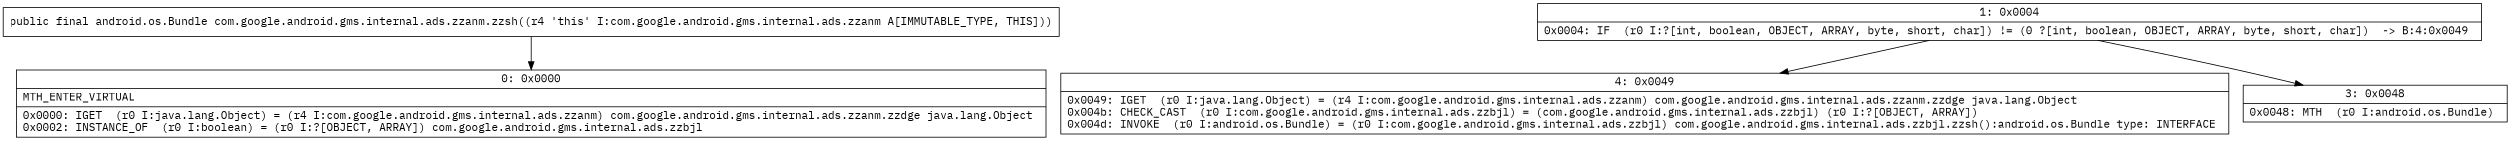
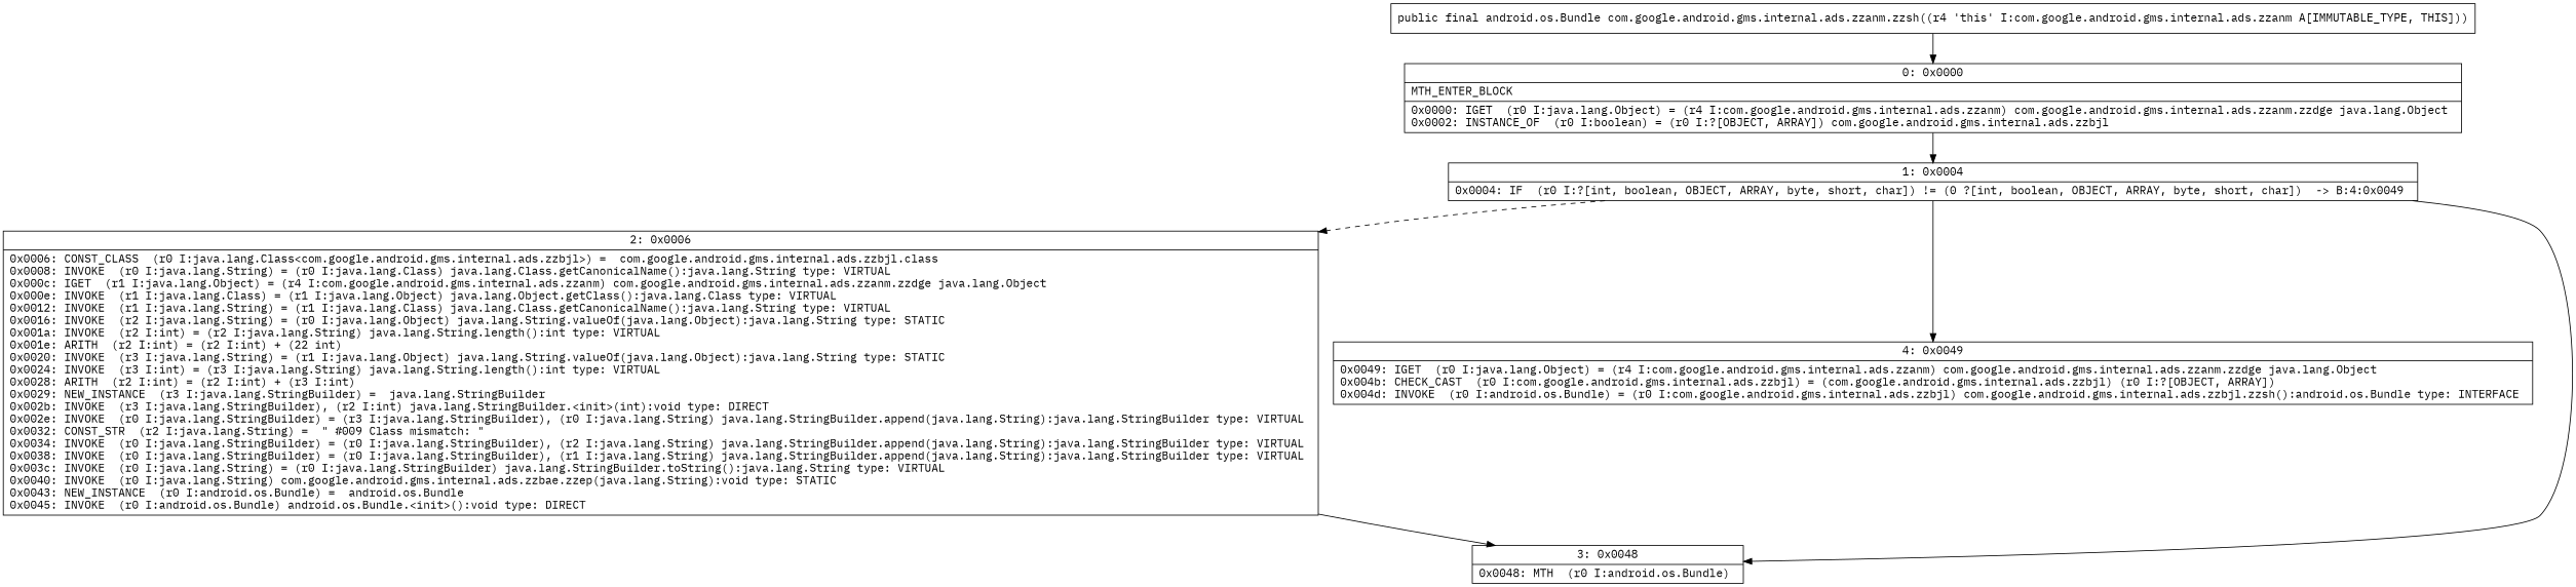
  digraph {
    fontname="IBM Plex Mono"
    node [fontname="IBM Plex Mono" shape=record]
    edge [fontname="IBM Plex Mono"]
-   n1 [label="{0\:\ 0x0000|MTH_ENTER_VIRTUAL\l|0x0000: IGET  (r0 I:java.lang.Object) = (r4 I:com.google.android.gms.internal.ads.zzanm) com.google.android.gms.internal.ads.zzanm.zzdge java.lang.Object \l0x0002: INSTANCE_OF  (r0 I:boolean) = (r0 I:?[OBJECT, ARRAY]) com.google.android.gms.internal.ads.zzbjl \l}"]
+   n1 [label="{0\:\ 0x0000|MTH_ENTER_BLOCK\l|0x0000: IGET  (r0 I:java.lang.Object) = (r4 I:com.google.android.gms.internal.ads.zzanm) com.google.android.gms.internal.ads.zzanm.zzdge java.lang.Object \l0x0002: INSTANCE_OF  (r0 I:boolean) = (r0 I:?[OBJECT, ARRAY]) com.google.android.gms.internal.ads.zzbjl \l}"]
    n2 [label="{1\:\ 0x0004|0x0004: IF  (r0 I:?[int, boolean, OBJECT, ARRAY, byte, short, char]) != (0 ?[int, boolean, OBJECT, ARRAY, byte, short, char])  \-\> B:4:0x0049 \l}"]
+   n3 [label="{2\:\ 0x0006|0x0006: CONST_CLASS  (r0 I:java.lang.Class\<com.google.android.gms.internal.ads.zzbjl\>) =  com.google.android.gms.internal.ads.zzbjl.class \l0x0008: INVOKE  (r0 I:java.lang.String) = (r0 I:java.lang.Class) java.lang.Class.getCanonicalName():java.lang.String type: VIRTUAL \l0x000c: IGET  (r1 I:java.lang.Object) = (r4 I:com.google.android.gms.internal.ads.zzanm) com.google.android.gms.internal.ads.zzanm.zzdge java.lang.Object \l0x000e: INVOKE  (r1 I:java.lang.Class) = (r1 I:java.lang.Object) java.lang.Object.getClass():java.lang.Class type: VIRTUAL \l0x0012: INVOKE  (r1 I:java.lang.String) = (r1 I:java.lang.Class) java.lang.Class.getCanonicalName():java.lang.String type: VIRTUAL \l0x0016: INVOKE  (r2 I:java.lang.String) = (r0 I:java.lang.Object) java.lang.String.valueOf(java.lang.Object):java.lang.String type: STATIC \l0x001a: INVOKE  (r2 I:int) = (r2 I:java.lang.String) java.lang.String.length():int type: VIRTUAL \l0x001e: ARITH  (r2 I:int) = (r2 I:int) + (22 int) \l0x0020: INVOKE  (r3 I:java.lang.String) = (r1 I:java.lang.Object) java.lang.String.valueOf(java.lang.Object):java.lang.String type: STATIC \l0x0024: INVOKE  (r3 I:int) = (r3 I:java.lang.String) java.lang.String.length():int type: VIRTUAL \l0x0028: ARITH  (r2 I:int) = (r2 I:int) + (r3 I:int) \l0x0029: NEW_INSTANCE  (r3 I:java.lang.StringBuilder) =  java.lang.StringBuilder \l0x002b: INVOKE  (r3 I:java.lang.StringBuilder), (r2 I:int) java.lang.StringBuilder.\<init\>(int):void type: DIRECT \l0x002e: INVOKE  (r0 I:java.lang.StringBuilder) = (r3 I:java.lang.StringBuilder), (r0 I:java.lang.String) java.lang.StringBuilder.append(java.lang.String):java.lang.StringBuilder type: VIRTUAL \l0x0032: CONST_STR  (r2 I:java.lang.String) =  \" #009 Class mismatch: \" \l0x0034: INVOKE  (r0 I:java.lang.StringBuilder) = (r0 I:java.lang.StringBuilder), (r2 I:java.lang.String) java.lang.StringBuilder.append(java.lang.String):java.lang.StringBuilder type: VIRTUAL \l0x0038: INVOKE  (r0 I:java.lang.StringBuilder) = (r0 I:java.lang.StringBuilder), (r1 I:java.lang.String) java.lang.StringBuilder.append(java.lang.String):java.lang.StringBuilder type: VIRTUAL \l0x003c: INVOKE  (r0 I:java.lang.String) = (r0 I:java.lang.StringBuilder) java.lang.StringBuilder.toString():java.lang.String type: VIRTUAL \l0x0040: INVOKE  (r0 I:java.lang.String) com.google.android.gms.internal.ads.zzbae.zzep(java.lang.String):void type: STATIC \l0x0043: NEW_INSTANCE  (r0 I:android.os.Bundle) =  android.os.Bundle \l0x0045: INVOKE  (r0 I:android.os.Bundle) android.os.Bundle.\<init\>():void type: DIRECT \l}"]
    n4 [label="{4\:\ 0x0049|0x0049: IGET  (r0 I:java.lang.Object) = (r4 I:com.google.android.gms.internal.ads.zzanm) com.google.android.gms.internal.ads.zzanm.zzdge java.lang.Object \l0x004b: CHECK_CAST  (r0 I:com.google.android.gms.internal.ads.zzbjl) = (com.google.android.gms.internal.ads.zzbjl) (r0 I:?[OBJECT, ARRAY]) \l0x004d: INVOKE  (r0 I:android.os.Bundle) = (r0 I:com.google.android.gms.internal.ads.zzbjl) com.google.android.gms.internal.ads.zzbjl.zzsh():android.os.Bundle type: INTERFACE \l}"]
    n5 [label="{3\:\ 0x0048|0x0048: MTH  (r0 I:android.os.Bundle) \l}"]
    n6 [label="{public final android.os.Bundle com.google.android.gms.internal.ads.zzanm.zzsh((r4 'this' I:com.google.android.gms.internal.ads.zzanm A[IMMUTABLE_TYPE, THIS])) }"]
+   n1 -> n2
+   n2 -> n3 [style=dashed]
    n2 -> n4
    n2 -> n5
+   n3 -> n5
    n6 -> n1
  }
